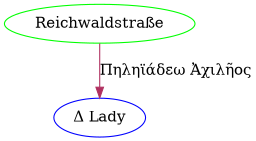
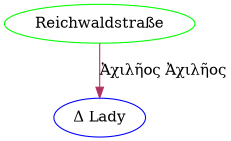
  digraph {
    rankdir=TB
    node [shape=oval]
    n1 [color=green label="Reichwaldstraße"]
    n2 [color=blue label="Δ Lady"]
-   n1 -> n2 [color=maroon label="Πηληϊάδεω Ἀχιλῆος"]
+   n1 -> n2 [color=maroon label="Ἀχιλῆος Ἀχιλῆος"]
  }
